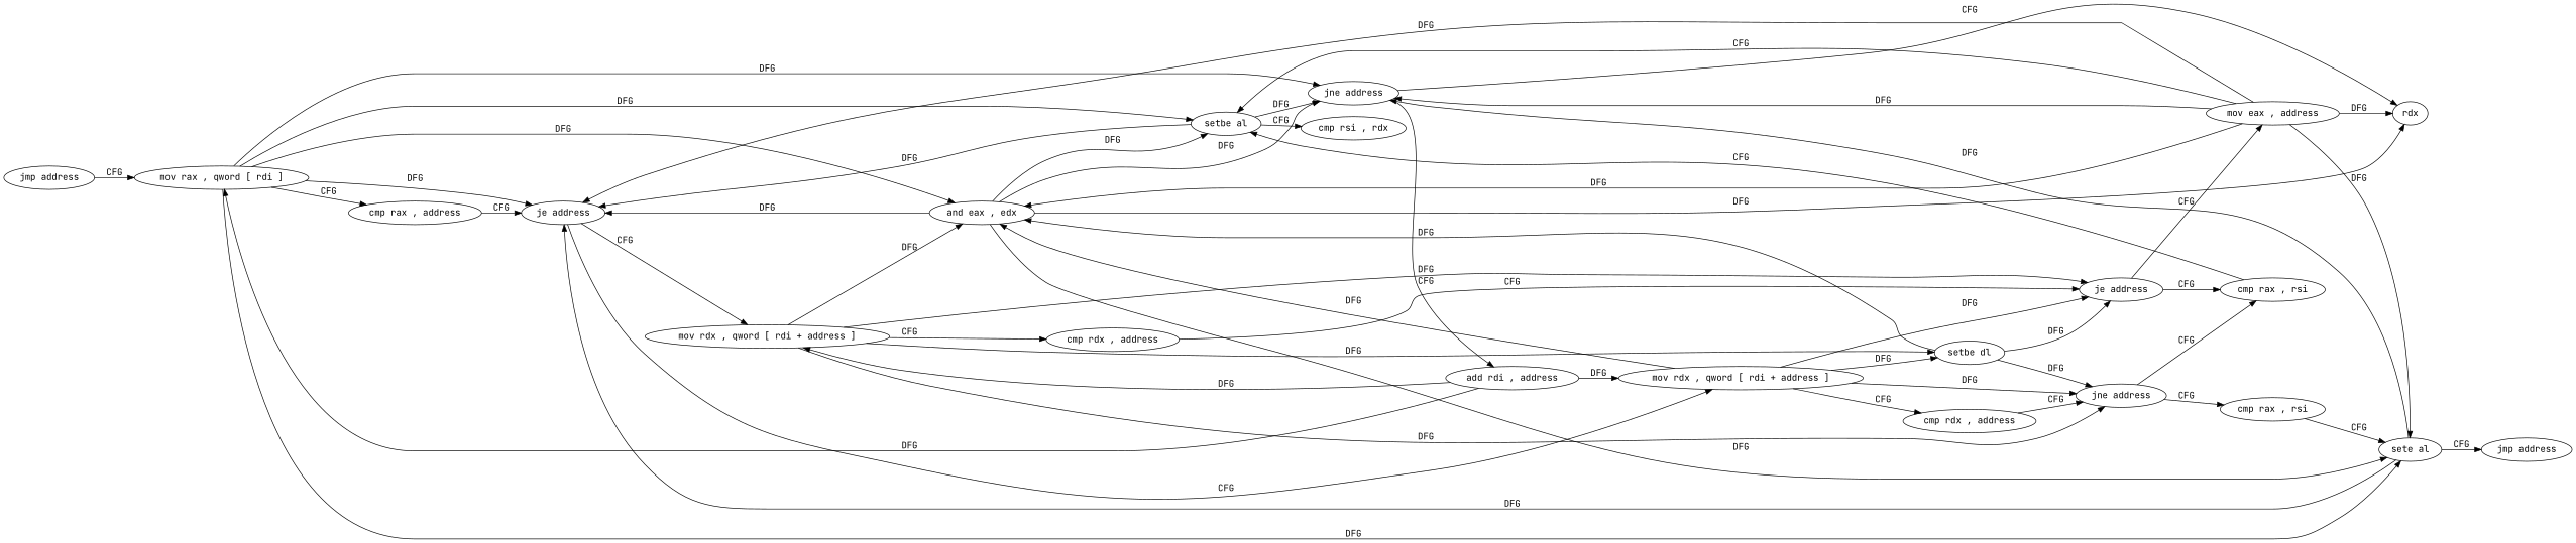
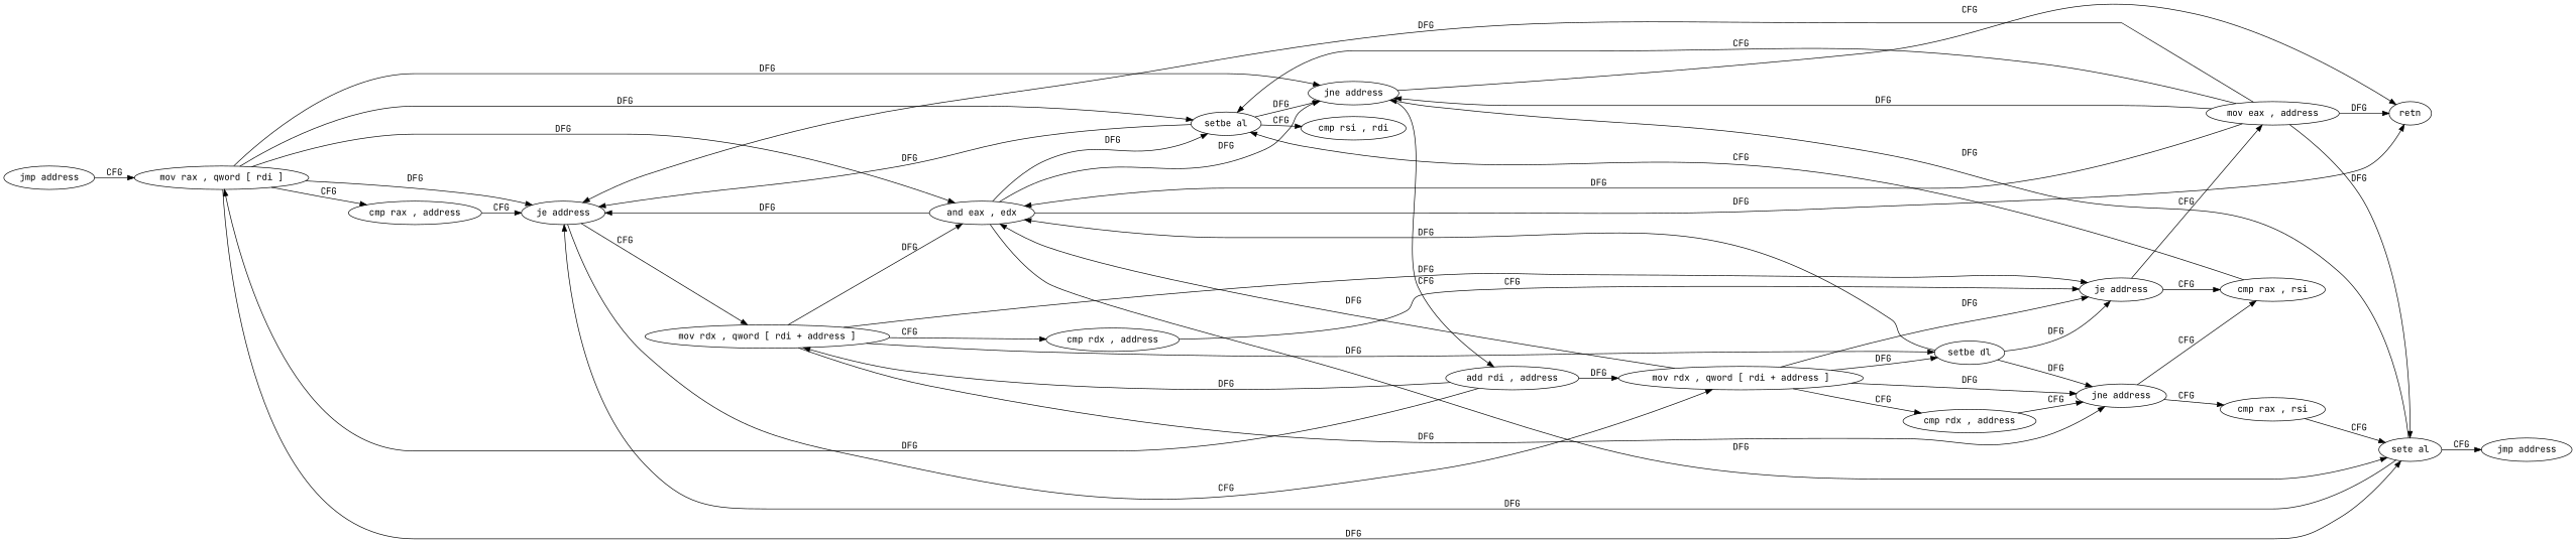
  digraph {
    fontname="JetBrains Mono"
    rankdir=LR
    node [fontname="JetBrains Mono"]
    edge [fontname="JetBrains Mono"]
    n1 [label="jmp address"]
    n2 [label="mov rax , qword [ rdi ]"]
    n3 [label="cmp rax , address"]
    n4 [label="je address"]
    n5 [label="setbe al"]
    n6 [label="and eax , edx"]
    n7 [label="sete al"]
    n8 [label="jne address"]
    n9 [label="mov rdx , qword [ rdi + address ]"]
    n10 [label="mov rdx , qword [ rdi + address ]"]
-   n11 [label=rdx]
-   n12 [label="cmp rsi , rdx"]
+   n11 [label=retn]
+   n12 [label="cmp rsi , rdi"]
    n13 [label="jmp address"]
    n14 [label="add rdi , address"]
    n15 [label="cmp rdx , address"]
    n16 [label="je address"]
    n17 [label="jne address"]
    n18 [label="setbe dl"]
    n19 [label="cmp rdx , address"]
    n20 [label="mov eax , address"]
    n21 [label="cmp rax , rsi"]
    n22 [label="cmp rax , rsi"]
    n1 -> n2 [label=CFG]
    n2 -> n3 [label=CFG]
    n2 -> n4 [label=DFG]
    n2 -> n5 [label=DFG]
    n2 -> n6 [label=DFG]
    n2 -> n7 [label=DFG]
    n2 -> n8 [label=DFG]
    n3 -> n4 [label=CFG]
    n4 -> n9 [label=CFG]
    n4 -> n10 [label=CFG]
    n5 -> n4 [label=DFG]
    n5 -> n8 [label=DFG]
    n5 -> n12 [label=CFG]
    n6 -> n4 [label=DFG]
    n6 -> n5 [label=DFG]
    n6 -> n7 [label=DFG]
    n6 -> n8 [label=DFG]
    n6 -> n11 [label=DFG]
    n7 -> n4 [label=DFG]
    n7 -> n8 [label=DFG]
    n7 -> n13 [label=CFG]
    n8 -> n11 [label=CFG]
    n8 -> n14 [label=CFG]
    n9 -> n6 [label=DFG]
    n9 -> n15 [label=CFG]
    n9 -> n16 [label=DFG]
    n9 -> n17 [label=DFG]
    n9 -> n18 [label=DFG]
    n10 -> n6 [label=DFG]
    n10 -> n16 [label=DFG]
    n10 -> n17 [label=DFG]
    n10 -> n18 [label=DFG]
    n10 -> n19 [label=CFG]
    n14 -> n2 [label=DFG]
    n14 -> n9 [label=DFG]
    n14 -> n10 [label=DFG]
    n15 -> n16 [label=CFG]
    n16 -> n20 [label=CFG]
    n16 -> n21 [label=CFG]
    n17 -> n21 [label=CFG]
    n17 -> n22 [label=CFG]
    n18 -> n6 [label=DFG]
    n18 -> n16 [label=DFG]
    n18 -> n17 [label=DFG]
    n19 -> n17 [label=CFG]
    n20 -> n4 [label=DFG]
    n20 -> n5 [label=CFG]
    n20 -> n6 [label=DFG]
    n20 -> n7 [label=DFG]
    n20 -> n8 [label=DFG]
    n20 -> n11 [label=DFG]
    n21 -> n5 [label=CFG]
    n22 -> n7 [label=CFG]
  }
